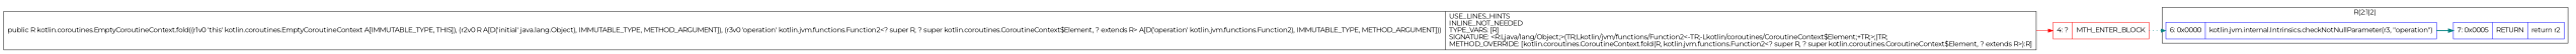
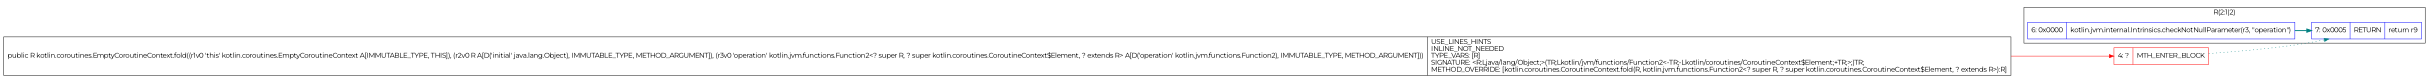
  digraph {
    fontname=Montserrat
    rankdir=LR
    node [color=blue fontname=Montserrat shape=record]
    edge [color=teal fontname=Montserrat]
    n1 [label="{6\:\ 0x0000|kotlin.jvm.internal.Intrinsics.checkNotNullParameter(r3, \"operation\")\l}"]
-   n2 [label="{7\:\ 0x0005|RETURN\l|return r2\l}"]
+   n2 [label="{7\:\ 0x0005|RETURN\l|return r9\l}"]
    n3 [color=red label="{4\:\ ?|MTH_ENTER_BLOCK\l}"]
    n4 [label="{public R kotlin.coroutines.EmptyCoroutineContext.fold((r1v0 'this' kotlin.coroutines.EmptyCoroutineContext A[IMMUTABLE_TYPE, THIS]), (r2v0 R A[D('initial' java.lang.Object), IMMUTABLE_TYPE, METHOD_ARGUMENT]), (r3v0 'operation' kotlin.jvm.functions.Function2\<? super R, ? super kotlin.coroutines.CoroutineContext$Element, ? extends R\> A[D('operation' kotlin.jvm.functions.Function2), IMMUTABLE_TYPE, METHOD_ARGUMENT]))  | USE_LINES_HINTS\lINLINE_NOT_NEEDED\lTYPE_VARS: [R]\lSIGNATURE: \<R:Ljava\/lang\/Object;\>(TR;Lkotlin\/jvm\/functions\/Function2\<\-TR;\-Lkotlin\/coroutines\/CoroutineContext$Element;+TR;\>;)TR;\lMETHOD_OVERRIDE: [kotlin.coroutines.CoroutineContext.fold(R, kotlin.jvm.functions.Function2\<? super R, ? super kotlin.coroutines.CoroutineContext$Element, ? extends R\>):R]\l}" color=""]
    subgraph cluster_1 {
      label="R(2:1|2)"
      n1
      n2
    }
    n1 -> n2 [style=bold]
-   n3 -> n1 [style=dotted]
+   n3 -> n2 [style=dotted]
    n4 -> n3 [color=red style=solid]
  }
